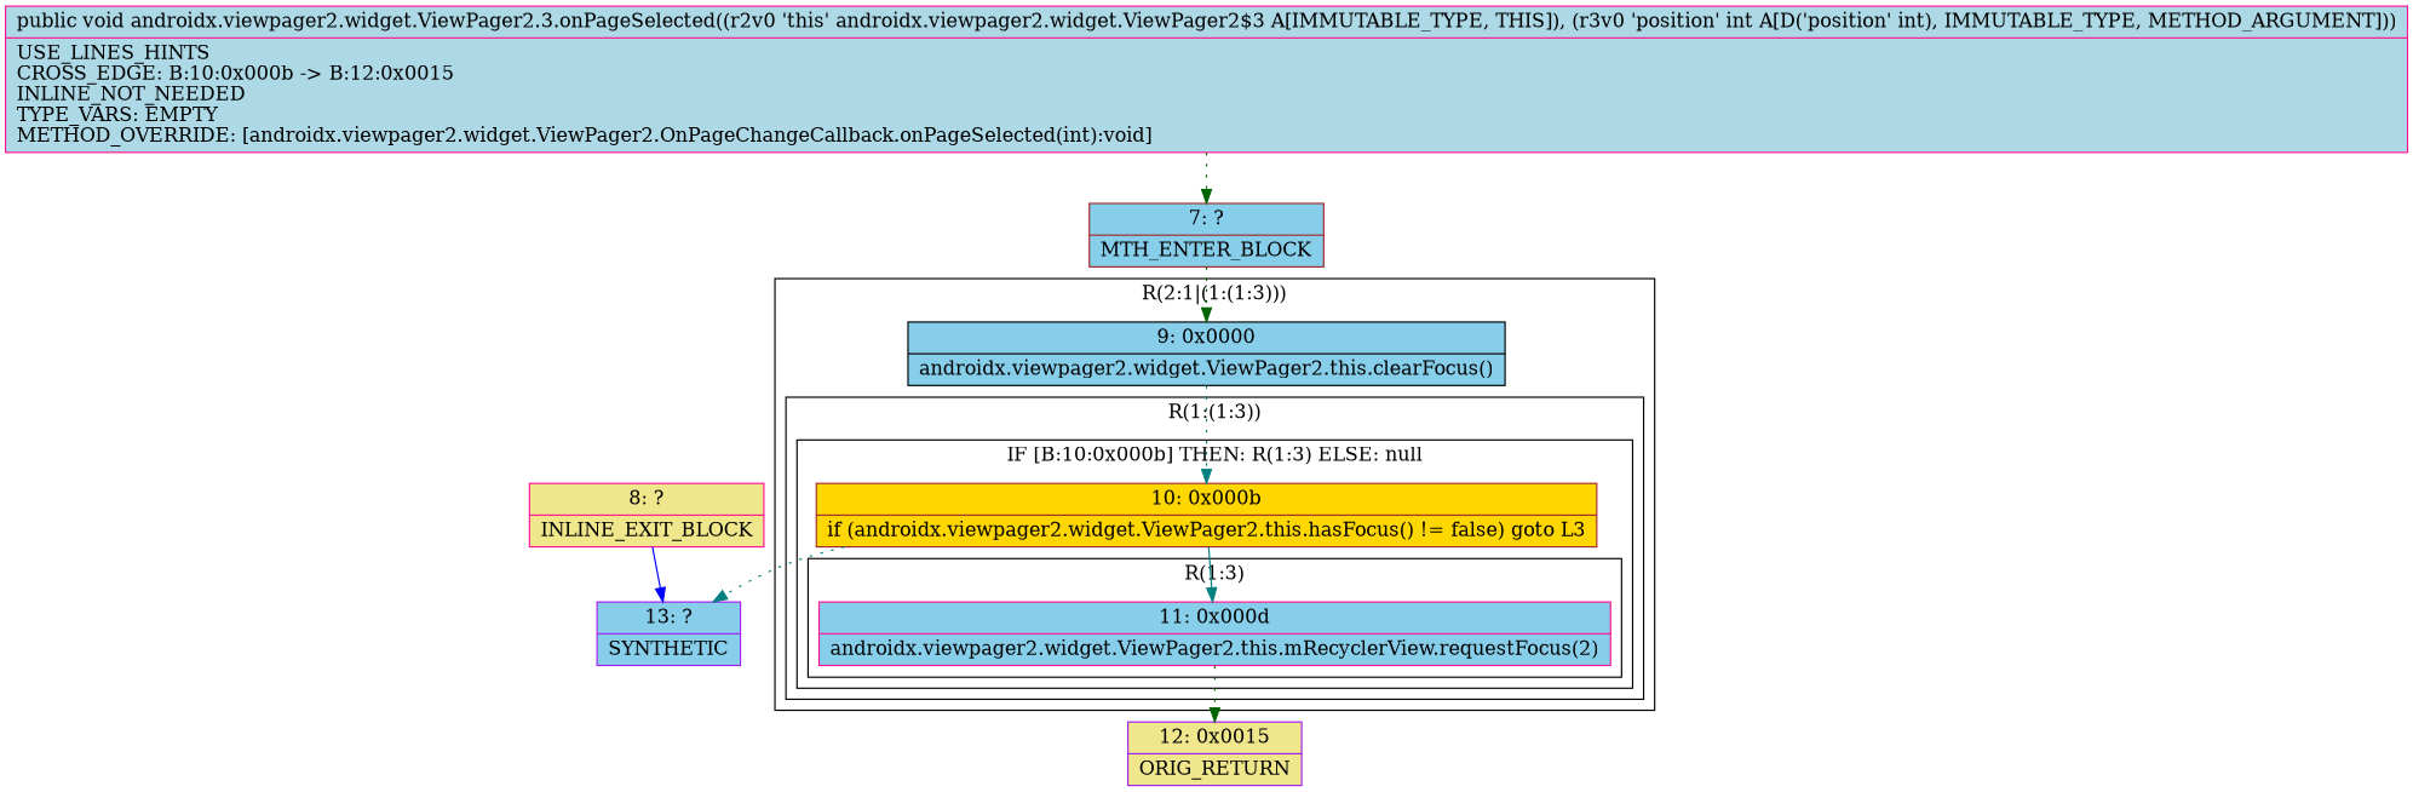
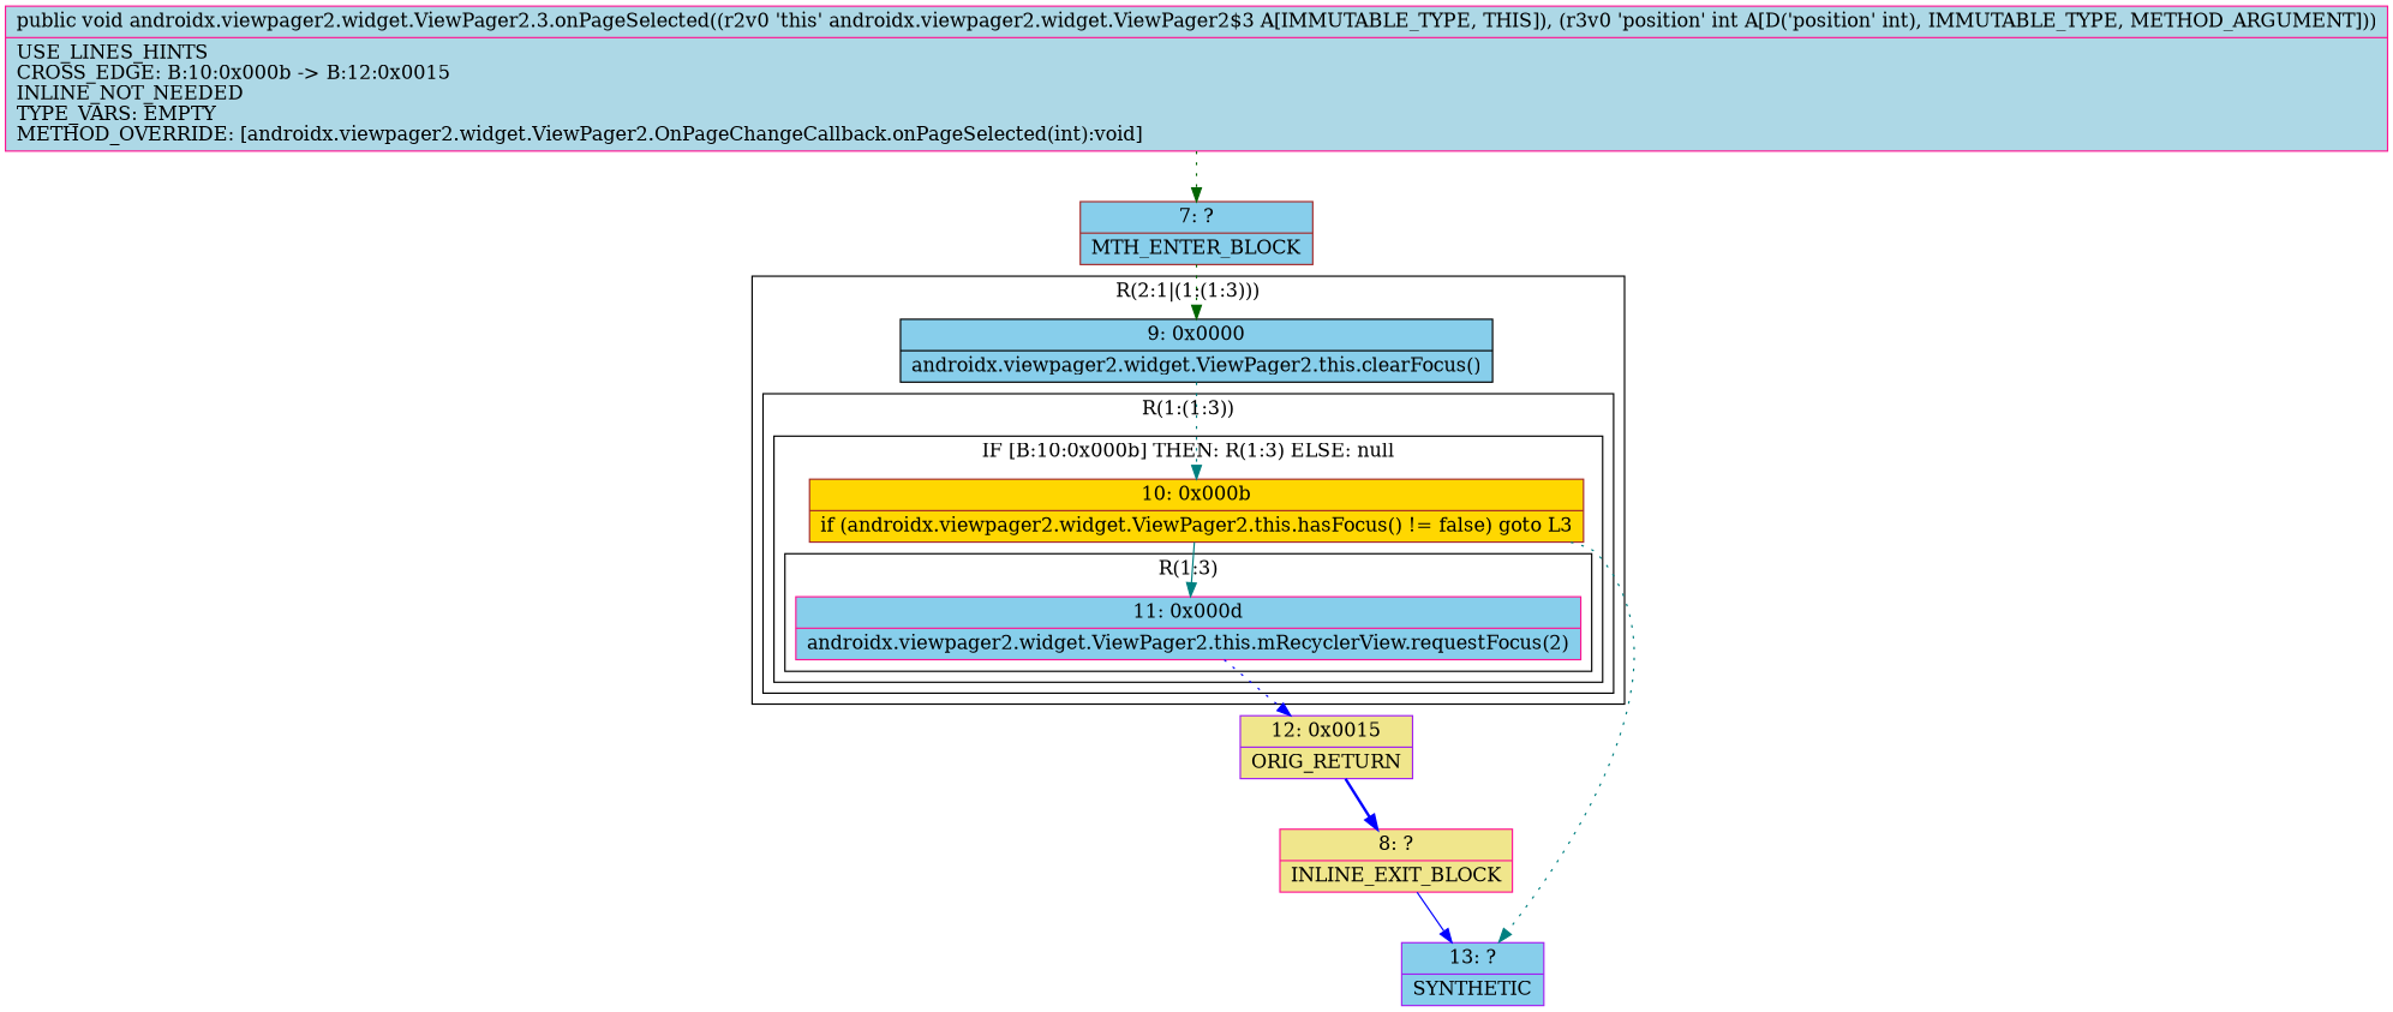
  digraph {
    node [color=deeppink fillcolor=skyblue shape=record style=filled]
    edge [color=blue style=dotted]
    n1 [label="{11\:\ 0x000d|androidx.viewpager2.widget.ViewPager2.this.mRecyclerView.requestFocus(2)\l}"]
    n2 [color=brown fillcolor=gold label="{10\:\ 0x000b|if (androidx.viewpager2.widget.ViewPager2.this.hasFocus() != false) goto L3\l}"]
    n3 [color=black label="{9\:\ 0x0000|androidx.viewpager2.widget.ViewPager2.this.clearFocus()\l}"]
    n4 [color=purple fillcolor=khaki label="{12\:\ 0x0015|ORIG_RETURN\l}"]
    n5 [color=purple label="{13\:\ ?|SYNTHETIC\l}"]
    n6 [fillcolor=khaki label="{8\:\ ?|INLINE_EXIT_BLOCK\l}"]
    n7 [color=brown label="{7\:\ ?|MTH_ENTER_BLOCK\l}"]
    n8 [fillcolor=lightblue label="{public void androidx.viewpager2.widget.ViewPager2.3.onPageSelected((r2v0 'this' androidx.viewpager2.widget.ViewPager2$3 A[IMMUTABLE_TYPE, THIS]), (r3v0 'position' int A[D('position' int), IMMUTABLE_TYPE, METHOD_ARGUMENT]))  | USE_LINES_HINTS\lCROSS_EDGE: B:10:0x000b \-\> B:12:0x0015\lINLINE_NOT_NEEDED\lTYPE_VARS: EMPTY\lMETHOD_OVERRIDE: [androidx.viewpager2.widget.ViewPager2.OnPageChangeCallback.onPageSelected(int):void]\l}"]
    subgraph cluster_1 {
      label="R(2:1|(1:(1:3)))"
      n3
      subgraph cluster_2 {
        label="R(1:(1:3))"
        subgraph cluster_3 {
          label="IF [B:10:0x000b] THEN: R(1:3) ELSE: null"
          n2
          subgraph cluster_4 {
            label="R(1:3)"
            n1
          }
        }
      }
    }
-   n1 -> n4 [color=darkgreen]
+   n1 -> n4
    n2 -> n1 [color=teal style=solid]
    n2 -> n5 [color=teal]
    n3 -> n2 [color=teal]
+   n4 -> n6 [style=bold]
    n6 -> n5 [style=solid]
    n7 -> n3 [color=darkgreen]
    n8 -> n7 [color=darkgreen]
  }
